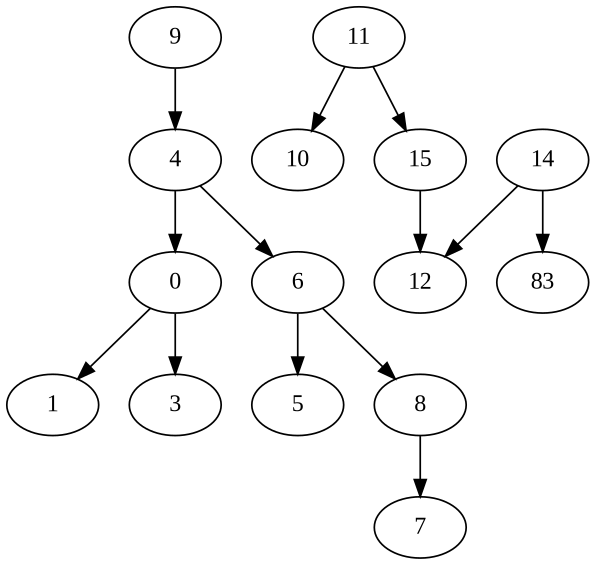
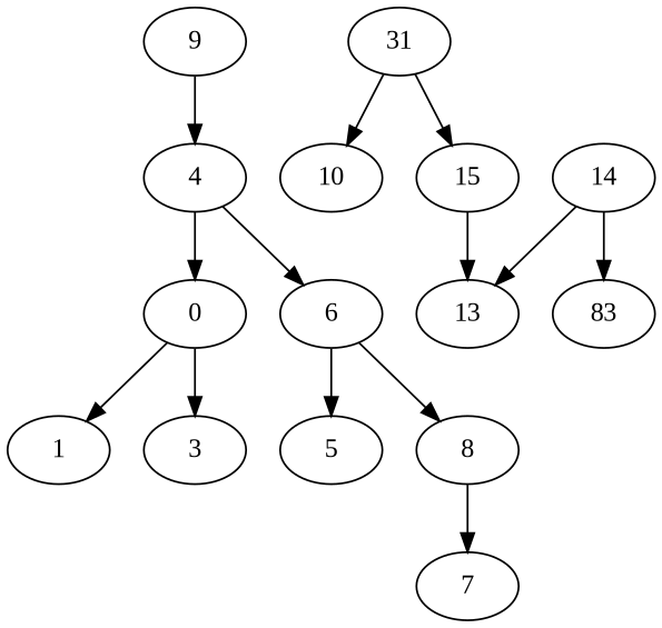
  digraph {
    fontname="Liberation Serif"
    node [fontname="Liberation Serif"]
    edge [fontname="Liberation Serif"]
    9
    4
    n3 [label=0]
    6
-   11
+   11 [label=31]
    10
    15
    1
    3
    5
    8
    7
-   12
+   12 [label=13]
    14
    n15 [label=83]
    9 -> 4
    4 -> n3
    4 -> 6
    n3 -> 1
    n3 -> 3
    6 -> 5
    6 -> 8
    11 -> 10
    11 -> 15
    15 -> 12
    8 -> 7
    14 -> 12
    14 -> n15
  }
